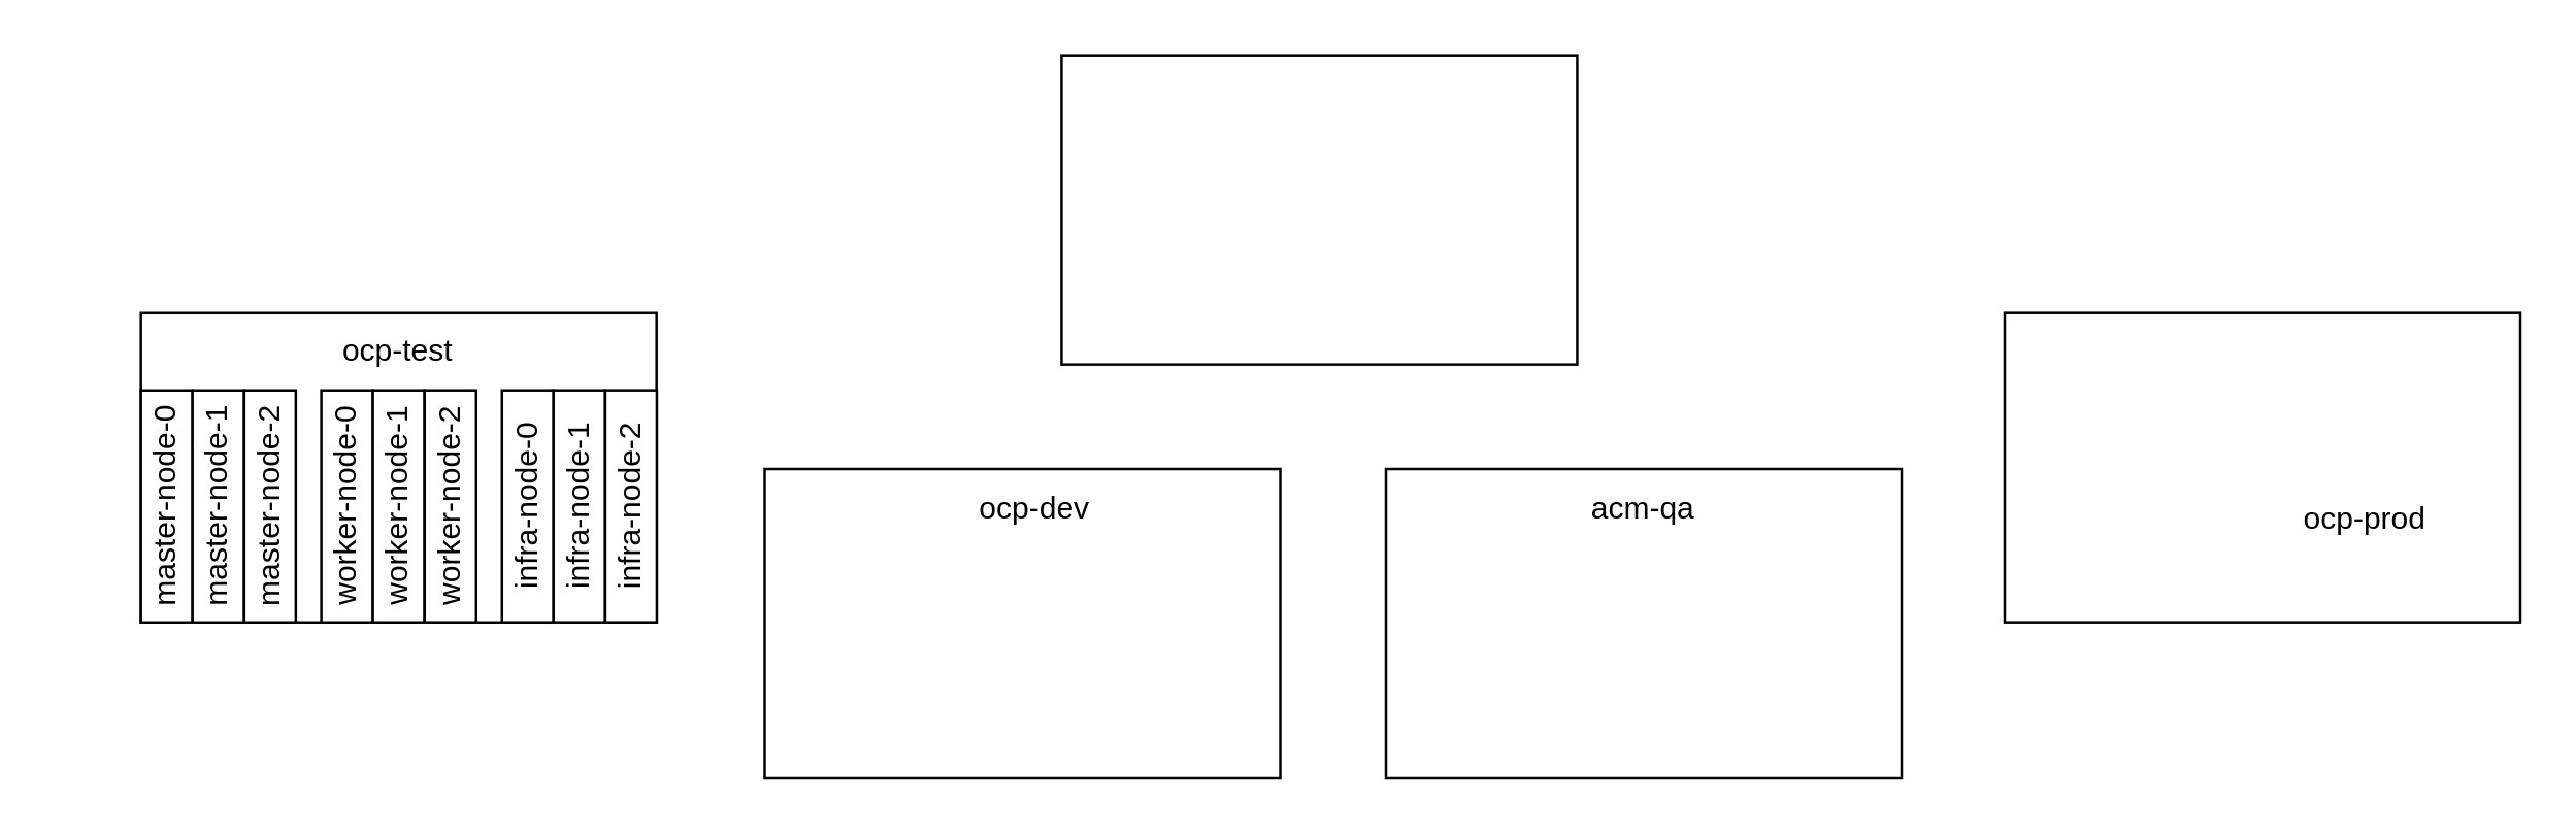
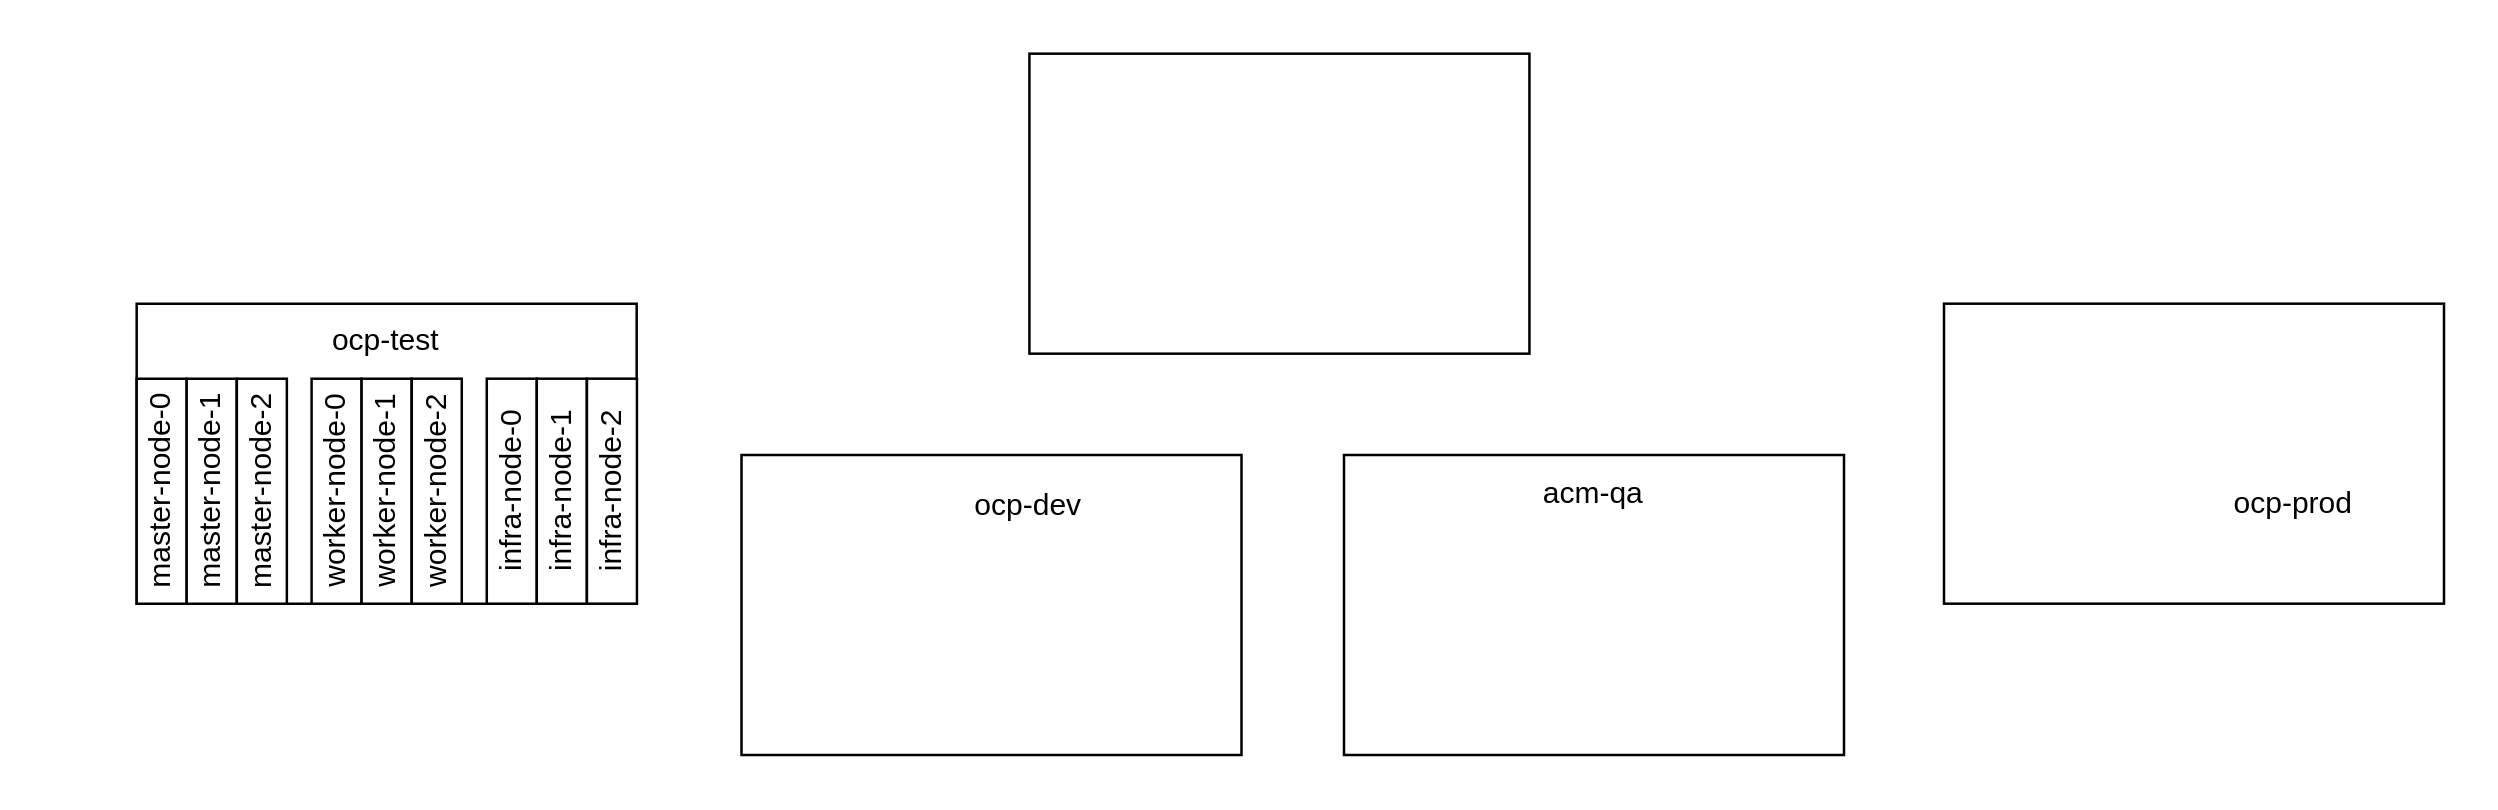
  <mxCell id="0" />
  <mxCell id="1" parent="0" />
  <mxCell id="2" value="" style="rounded=0;whiteSpace=wrap;html=1;" vertex="1" parent="1"><mxGeometry x="54.07" y="121" width="200" height="120" as="geometry" /></mxCell>
  <mxCell id="3" value="" style="rounded=0;whiteSpace=wrap;html=1;" vertex="1" parent="1"><mxGeometry x="296" y="181.5" width="200" height="120" as="geometry" /></mxCell>
  <mxCell id="4" value="" style="rounded=0;whiteSpace=wrap;html=1;" vertex="1" parent="1"><mxGeometry x="537" y="181.5" width="200" height="120" as="geometry" /></mxCell>
  <mxCell id="5" value="" style="rounded=0;whiteSpace=wrap;html=1;" vertex="1" parent="1"><mxGeometry x="777" y="120.97" width="200" height="120" as="geometry" /></mxCell>
  <mxCell id="6" value="" style="rounded=0;whiteSpace=wrap;html=1;" vertex="1" parent="1"><mxGeometry x="411.17" y="20.97" width="200" height="120" as="geometry" /></mxCell>
  <mxCell id="7" value="ocp-test" style="text;html=1;strokeColor=none;fillColor=none;align=center;verticalAlign=middle;whiteSpace=wrap;rounded=0;" vertex="1" parent="1"><mxGeometry x="124.07" y="121" width="60" height="30" as="geometry" /></mxCell>
- <mxCell id="8" value="ocp-dev" style="text;html=1;strokeColor=none;fillColor=none;align=center;verticalAlign=middle;whiteSpace=wrap;rounded=0;" vertex="1" parent="1"><mxGeometry x="371" y="181.5" width="60" height="30" as="geometry" /></mxCell>
+ <mxCell id="8" value="ocp-dev" style="text;html=1;strokeColor=none;fillColor=none;align=center;verticalAlign=middle;whiteSpace=wrap;rounded=0;" vertex="1" parent="1"><mxGeometry x="381" y="186.5" width="60" height="30" as="geometry" /></mxCell>
  <mxCell id="9" value="acm-qa" style="text;html=1;strokeColor=none;fillColor=none;align=center;verticalAlign=middle;whiteSpace=wrap;rounded=0;" vertex="1" parent="1"><mxGeometry x="607" y="181.5" width="60" height="30" as="geometry" /></mxCell>
  <mxCell id="10" value="ocp-prod" style="text;html=1;strokeColor=none;fillColor=none;align=center;verticalAlign=middle;whiteSpace=wrap;rounded=0;" vertex="1" parent="1"><mxGeometry x="887" y="185.97" width="60" height="30" as="geometry" /></mxCell>
  <mxCell id="11" value="" style="rounded=0;whiteSpace=wrap;html=1;" vertex="1" parent="1"><mxGeometry x="54.07" y="151" width="20" height="90" as="geometry" /></mxCell>
  <mxCell id="12" value="" style="rounded=0;whiteSpace=wrap;html=1;" vertex="1" parent="1"><mxGeometry x="74.07" y="151" width="20" height="90" as="geometry" /></mxCell>
  <mxCell id="13" value="master-node-1" style="text;html=1;strokeColor=none;fillColor=none;align=center;verticalAlign=middle;whiteSpace=wrap;rounded=0;rotation=-90;" vertex="1" parent="1"><mxGeometry x="40" y="186.46" width="88.13" height="19.07" as="geometry" /></mxCell>
  <mxCell id="14" value="master-node-0" style="text;html=1;strokeColor=none;fillColor=none;align=center;verticalAlign=middle;whiteSpace=wrap;rounded=0;rotation=-90;" vertex="1" parent="1"><mxGeometry x="20" y="186.46" width="88.13" height="19.07" as="geometry" /></mxCell>
  <mxCell id="15" value="" style="rounded=0;whiteSpace=wrap;html=1;" vertex="1" parent="1"><mxGeometry x="94.14" y="150.99" width="20" height="90" as="geometry" /></mxCell>
  <mxCell id="16" value="master-node-2" style="text;html=1;strokeColor=none;fillColor=none;align=center;verticalAlign=middle;whiteSpace=wrap;rounded=0;rotation=-90;" vertex="1" parent="1"><mxGeometry x="60.07" y="186.45" width="88.13" height="19.07" as="geometry" /></mxCell>
  <mxCell id="17" value="" style="rounded=0;whiteSpace=wrap;html=1;" vertex="1" parent="1"><mxGeometry x="124.04" y="150.99" width="20" height="90" as="geometry" /></mxCell>
  <mxCell id="18" value="" style="rounded=0;whiteSpace=wrap;html=1;" vertex="1" parent="1"><mxGeometry x="144.04" y="150.99" width="20" height="90" as="geometry" /></mxCell>
  <mxCell id="19" value="worker-node-1" style="text;html=1;strokeColor=none;fillColor=none;align=center;verticalAlign=middle;whiteSpace=wrap;rounded=0;rotation=-90;" vertex="1" parent="1"><mxGeometry x="109.97" y="186.45" width="88.13" height="19.07" as="geometry" /></mxCell>
  <mxCell id="20" value="worker-node-0" style="text;html=1;strokeColor=none;fillColor=none;align=center;verticalAlign=middle;whiteSpace=wrap;rounded=0;rotation=-90;" vertex="1" parent="1"><mxGeometry x="89.97" y="186.45" width="88.13" height="19.07" as="geometry" /></mxCell>
  <mxCell id="21" value="" style="rounded=0;whiteSpace=wrap;html=1;" vertex="1" parent="1"><mxGeometry x="164.11" y="150.98" width="20" height="90" as="geometry" /></mxCell>
  <mxCell id="22" value="worker-node-2" style="text;html=1;strokeColor=none;fillColor=none;align=center;verticalAlign=middle;whiteSpace=wrap;rounded=0;rotation=-90;" vertex="1" parent="1"><mxGeometry x="130.04" y="186.44" width="88.13" height="19.07" as="geometry" /></mxCell>
  <mxCell id="23" value="" style="rounded=0;whiteSpace=wrap;html=1;" vertex="1" parent="1"><mxGeometry x="194.11" y="150.98" width="20" height="90" as="geometry" /></mxCell>
  <mxCell id="24" value="" style="rounded=0;whiteSpace=wrap;html=1;" vertex="1" parent="1"><mxGeometry x="214.11" y="150.98" width="20" height="90" as="geometry" /></mxCell>
  <mxCell id="25" value="infra-node-1" style="text;html=1;strokeColor=none;fillColor=none;align=center;verticalAlign=middle;whiteSpace=wrap;rounded=0;rotation=-90;" vertex="1" parent="1"><mxGeometry x="180.04" y="186.44" width="88.13" height="19.07" as="geometry" /></mxCell>
  <mxCell id="26" value="infra-node-0" style="text;html=1;strokeColor=none;fillColor=none;align=center;verticalAlign=middle;whiteSpace=wrap;rounded=0;rotation=-90;" vertex="1" parent="1"><mxGeometry x="160.04" y="186.44" width="88.13" height="19.07" as="geometry" /></mxCell>
  <mxCell id="27" value="" style="rounded=0;whiteSpace=wrap;html=1;" vertex="1" parent="1"><mxGeometry x="234.18" y="150.97" width="20" height="90" as="geometry" /></mxCell>
  <mxCell id="28" value="infra-node-2" style="text;html=1;strokeColor=none;fillColor=none;align=center;verticalAlign=middle;whiteSpace=wrap;rounded=0;rotation=-90;" vertex="1" parent="1"><mxGeometry x="200.11" y="186.43" width="88.13" height="19.07" as="geometry" /></mxCell>
